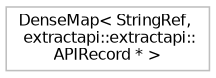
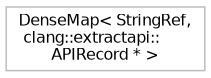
  digraph {
    rankdir=LR
-   n1 [color=grey75 fontname=Helvetica fontsize=10 height=0.2 label="DenseMap\< StringRef,\l extractapi::extractapi::\lAPIRecord * \>" shape=record width=0.4]
+   n1 [color=grey75 fontname=Helvetica fontsize=10 height=0.2 label="DenseMap\< StringRef,\l clang::extractapi::\lAPIRecord * \>" shape=record width=0.4]
  }
